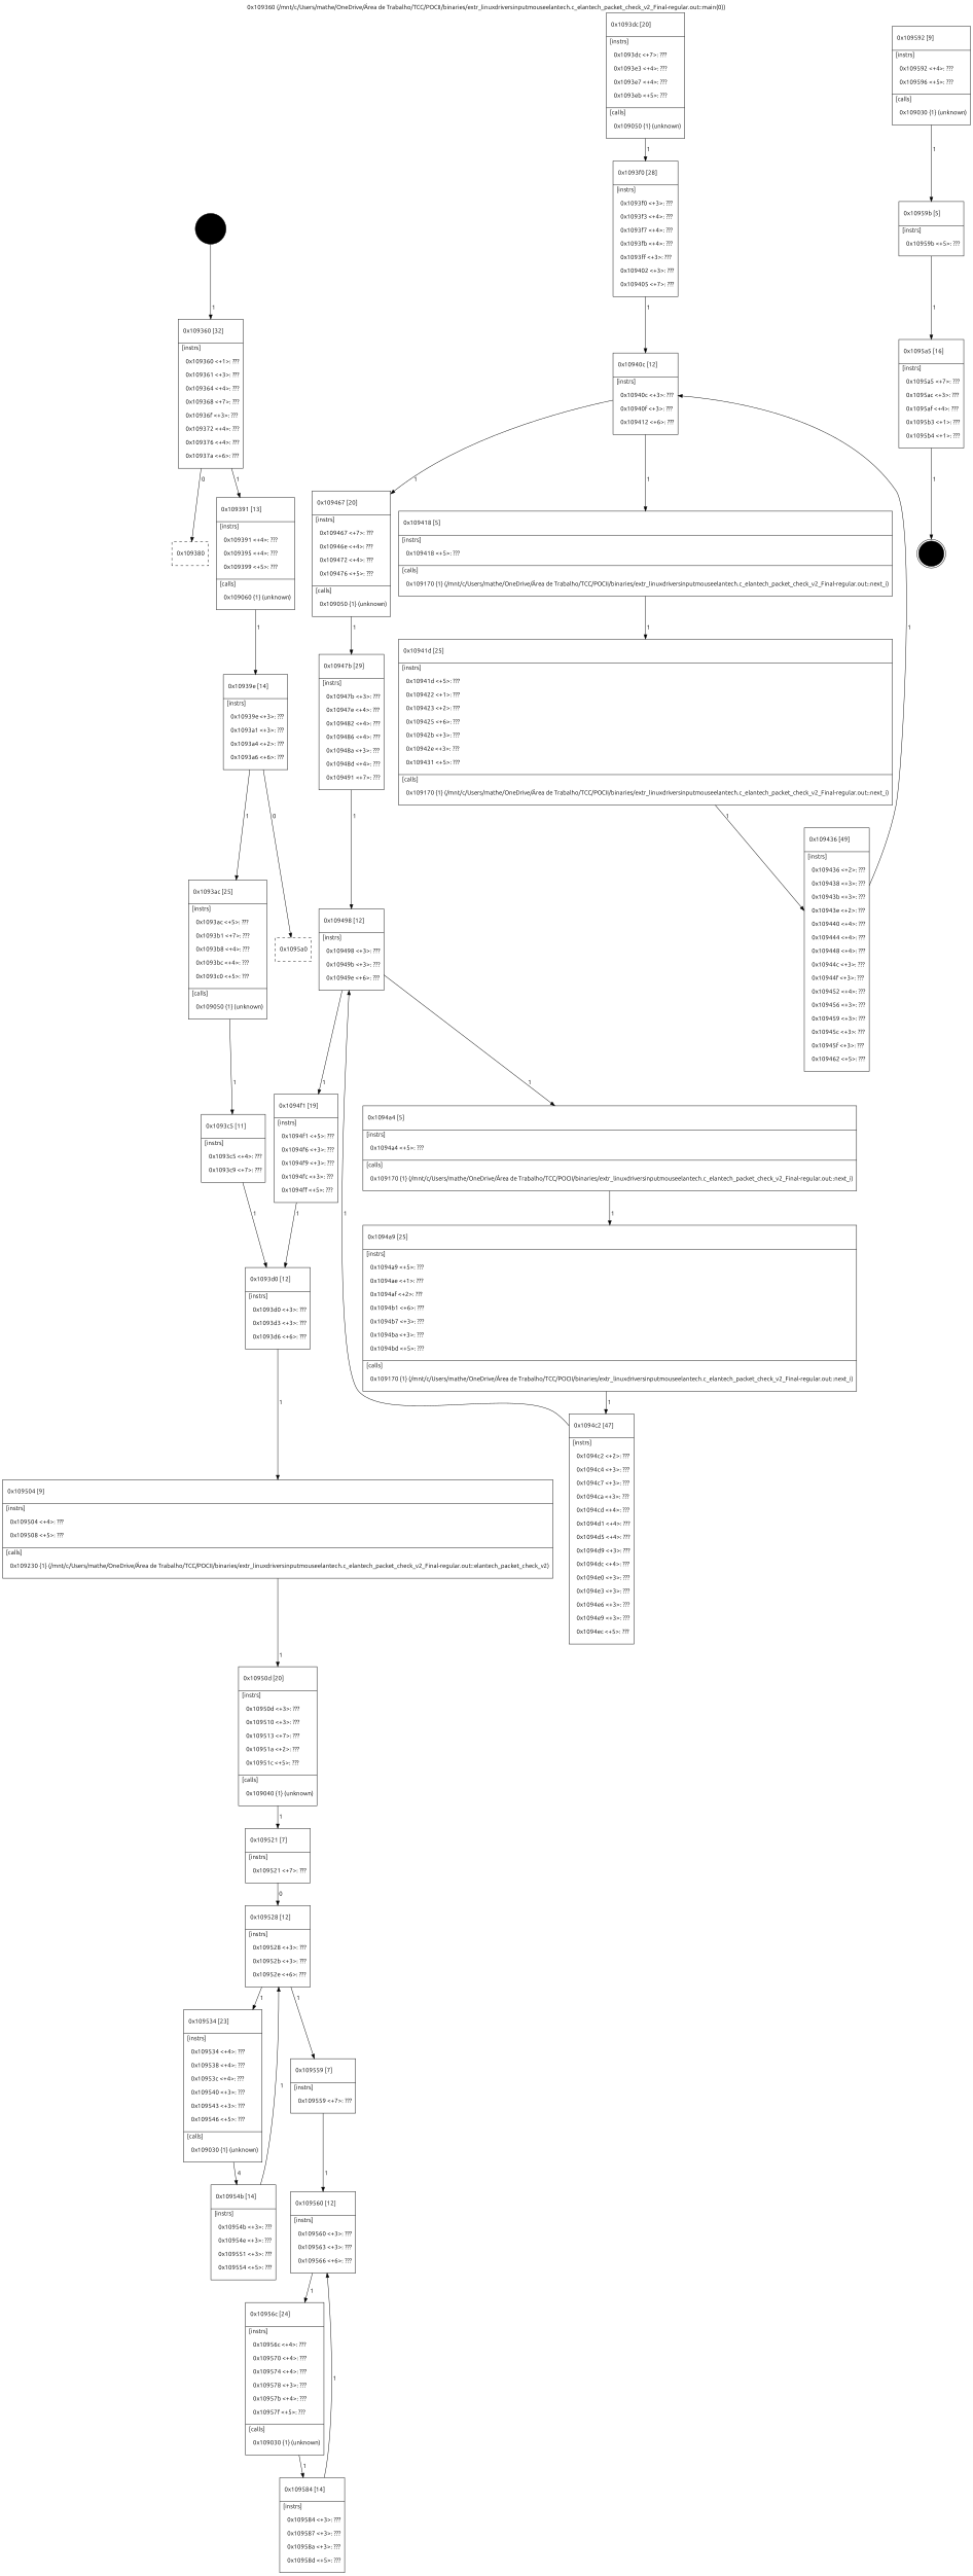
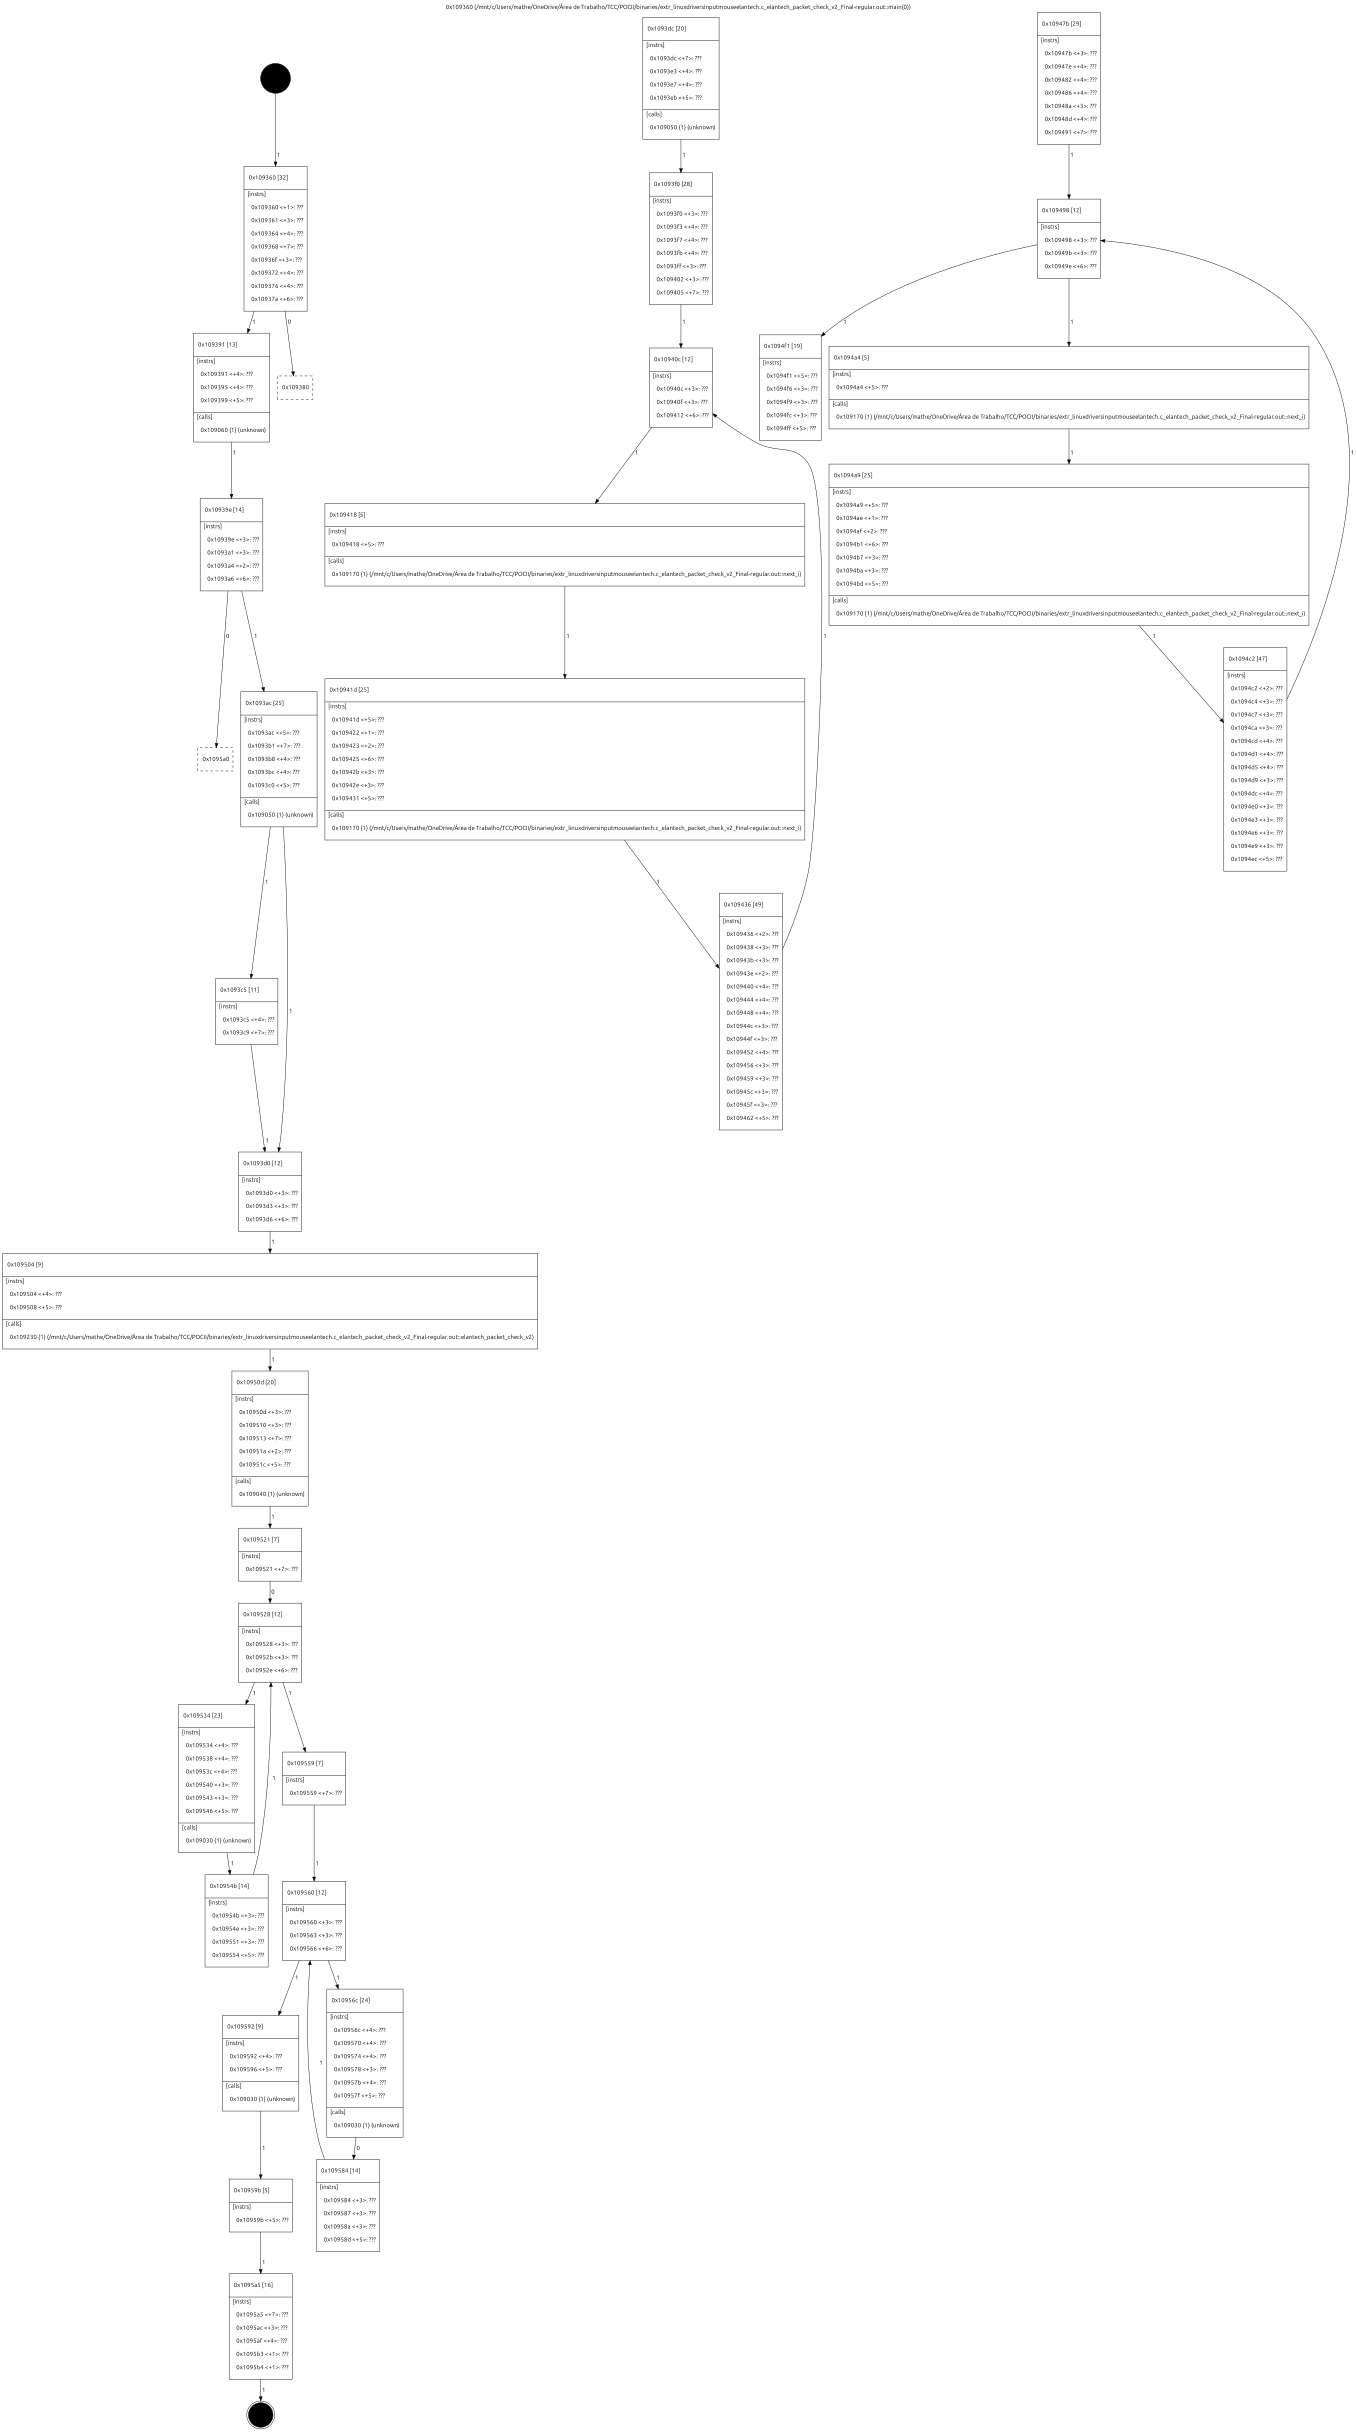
  digraph {
    fontname=Ubuntu
    label="0x109360 (/mnt/c/Users/mathe/OneDrive/Área de Trabalho/TCC/POCII/binaries/extr_linuxdriversinputmouseelantech.c_elantech_packet_check_v2_Final-regular.out::main(0))"
    labelloc=t
    node [fontname=Ubuntu shape=record]
    edge [fontname=Ubuntu]
    Entry [fillcolor=black height=0.3 shape=circle style=filled width=0.3]
    n2 [label="{\n     0x109360 [32]\l\n     | [instrs]\l\n     &nbsp;&nbsp;0x109360 \<+1\>: ???\l\n     &nbsp;&nbsp;0x109361 \<+3\>: ???\l\n     &nbsp;&nbsp;0x109364 \<+4\>: ???\l\n     &nbsp;&nbsp;0x109368 \<+7\>: ???\l\n     &nbsp;&nbsp;0x10936f \<+3\>: ???\l\n     &nbsp;&nbsp;0x109372 \<+4\>: ???\l\n     &nbsp;&nbsp;0x109376 \<+4\>: ???\l\n     &nbsp;&nbsp;0x10937a \<+6\>: ???\l\n  }"]
    n3 [label="{\n     0x109391 [13]\l\n     | [instrs]\l\n     &nbsp;&nbsp;0x109391 \<+4\>: ???\l\n     &nbsp;&nbsp;0x109395 \<+4\>: ???\l\n     &nbsp;&nbsp;0x109399 \<+5\>: ???\l\n     | [calls]\l\n     &nbsp;&nbsp;0x109060 \{1\} (unknown)\l\n  }"]
    n4 [label="{\n     0x109380\l\n  }" style=dashed]
    n5 [label="{\n     0x10939e [14]\l\n     | [instrs]\l\n     &nbsp;&nbsp;0x10939e \<+3\>: ???\l\n     &nbsp;&nbsp;0x1093a1 \<+3\>: ???\l\n     &nbsp;&nbsp;0x1093a4 \<+2\>: ???\l\n     &nbsp;&nbsp;0x1093a6 \<+6\>: ???\l\n  }"]
    n6 [label="{\n     0x1095a0\l\n  }" style=dashed]
    n7 [label="{\n     0x1093ac [25]\l\n     | [instrs]\l\n     &nbsp;&nbsp;0x1093ac \<+5\>: ???\l\n     &nbsp;&nbsp;0x1093b1 \<+7\>: ???\l\n     &nbsp;&nbsp;0x1093b8 \<+4\>: ???\l\n     &nbsp;&nbsp;0x1093bc \<+4\>: ???\l\n     &nbsp;&nbsp;0x1093c0 \<+5\>: ???\l\n     | [calls]\l\n     &nbsp;&nbsp;0x109050 \{1\} (unknown)\l\n  }"]
    n8 [label="{\n     0x1093c5 [11]\l\n     | [instrs]\l\n     &nbsp;&nbsp;0x1093c5 \<+4\>: ???\l\n     &nbsp;&nbsp;0x1093c9 \<+7\>: ???\l\n  }"]
    n9 [label="{\n     0x1093d0 [12]\l\n     | [instrs]\l\n     &nbsp;&nbsp;0x1093d0 \<+3\>: ???\l\n     &nbsp;&nbsp;0x1093d3 \<+3\>: ???\l\n     &nbsp;&nbsp;0x1093d6 \<+6\>: ???\l\n  }"]
    Exit [fillcolor=black height=0.3 peripheries=2 shape=circle style=filled width=0.3]
    n11 [label="{\n     0x109504 [9]\l\n     | [instrs]\l\n     &nbsp;&nbsp;0x109504 \<+4\>: ???\l\n     &nbsp;&nbsp;0x109508 \<+5\>: ???\l\n     | [calls]\l\n     &nbsp;&nbsp;0x109230 \{1\} (/mnt/c/Users/mathe/OneDrive/Área de Trabalho/TCC/POCII/binaries/extr_linuxdriversinputmouseelantech.c_elantech_packet_check_v2_Final-regular.out::elantech_packet_check_v2)\l\n  }"]
    n12 [label="{\n     0x10950d [20]\l\n     | [instrs]\l\n     &nbsp;&nbsp;0x10950d \<+3\>: ???\l\n     &nbsp;&nbsp;0x109510 \<+3\>: ???\l\n     &nbsp;&nbsp;0x109513 \<+7\>: ???\l\n     &nbsp;&nbsp;0x10951a \<+2\>: ???\l\n     &nbsp;&nbsp;0x10951c \<+5\>: ???\l\n     | [calls]\l\n     &nbsp;&nbsp;0x109040 \{1\} (unknown)\l\n  }"]
    n13 [label="{\n     0x1093dc [20]\l\n     | [instrs]\l\n     &nbsp;&nbsp;0x1093dc \<+7\>: ???\l\n     &nbsp;&nbsp;0x1093e3 \<+4\>: ???\l\n     &nbsp;&nbsp;0x1093e7 \<+4\>: ???\l\n     &nbsp;&nbsp;0x1093eb \<+5\>: ???\l\n     | [calls]\l\n     &nbsp;&nbsp;0x109050 \{1\} (unknown)\l\n  }"]
    n14 [label="{\n     0x1093f0 [28]\l\n     | [instrs]\l\n     &nbsp;&nbsp;0x1093f0 \<+3\>: ???\l\n     &nbsp;&nbsp;0x1093f3 \<+4\>: ???\l\n     &nbsp;&nbsp;0x1093f7 \<+4\>: ???\l\n     &nbsp;&nbsp;0x1093fb \<+4\>: ???\l\n     &nbsp;&nbsp;0x1093ff \<+3\>: ???\l\n     &nbsp;&nbsp;0x109402 \<+3\>: ???\l\n     &nbsp;&nbsp;0x109405 \<+7\>: ???\l\n  }"]
    n15 [label="{\n     0x109521 [7]\l\n     | [instrs]\l\n     &nbsp;&nbsp;0x109521 \<+7\>: ???\l\n  }"]
    n16 [label="{\n     0x10940c [12]\l\n     | [instrs]\l\n     &nbsp;&nbsp;0x10940c \<+3\>: ???\l\n     &nbsp;&nbsp;0x10940f \<+3\>: ???\l\n     &nbsp;&nbsp;0x109412 \<+6\>: ???\l\n  }"]
-   n17 [label="{\n     0x109467 [20]\l\n     | [instrs]\l\n     &nbsp;&nbsp;0x109467 \<+7\>: ???\l\n     &nbsp;&nbsp;0x10946e \<+4\>: ???\l\n     &nbsp;&nbsp;0x109472 \<+4\>: ???\l\n     &nbsp;&nbsp;0x109476 \<+5\>: ???\l\n     | [calls]\l\n     &nbsp;&nbsp;0x109050 \{1\} (unknown)\l\n  }"]
    n18 [label="{\n     0x109418 [5]\l\n     | [instrs]\l\n     &nbsp;&nbsp;0x109418 \<+5\>: ???\l\n     | [calls]\l\n     &nbsp;&nbsp;0x109170 \{1\} (/mnt/c/Users/mathe/OneDrive/Área de Trabalho/TCC/POCII/binaries/extr_linuxdriversinputmouseelantech.c_elantech_packet_check_v2_Final-regular.out::next_i)\l\n  }"]
    n19 [label="{\n     0x10947b [29]\l\n     | [instrs]\l\n     &nbsp;&nbsp;0x10947b \<+3\>: ???\l\n     &nbsp;&nbsp;0x10947e \<+4\>: ???\l\n     &nbsp;&nbsp;0x109482 \<+4\>: ???\l\n     &nbsp;&nbsp;0x109486 \<+4\>: ???\l\n     &nbsp;&nbsp;0x10948a \<+3\>: ???\l\n     &nbsp;&nbsp;0x10948d \<+4\>: ???\l\n     &nbsp;&nbsp;0x109491 \<+7\>: ???\l\n  }"]
    n20 [label="{\n     0x10941d [25]\l\n     | [instrs]\l\n     &nbsp;&nbsp;0x10941d \<+5\>: ???\l\n     &nbsp;&nbsp;0x109422 \<+1\>: ???\l\n     &nbsp;&nbsp;0x109423 \<+2\>: ???\l\n     &nbsp;&nbsp;0x109425 \<+6\>: ???\l\n     &nbsp;&nbsp;0x10942b \<+3\>: ???\l\n     &nbsp;&nbsp;0x10942e \<+3\>: ???\l\n     &nbsp;&nbsp;0x109431 \<+5\>: ???\l\n     | [calls]\l\n     &nbsp;&nbsp;0x109170 \{1\} (/mnt/c/Users/mathe/OneDrive/Área de Trabalho/TCC/POCII/binaries/extr_linuxdriversinputmouseelantech.c_elantech_packet_check_v2_Final-regular.out::next_i)\l\n  }"]
    n21 [label="{\n     0x109498 [12]\l\n     | [instrs]\l\n     &nbsp;&nbsp;0x109498 \<+3\>: ???\l\n     &nbsp;&nbsp;0x10949b \<+3\>: ???\l\n     &nbsp;&nbsp;0x10949e \<+6\>: ???\l\n  }"]
    n22 [label="{\n     0x109436 [49]\l\n     | [instrs]\l\n     &nbsp;&nbsp;0x109436 \<+2\>: ???\l\n     &nbsp;&nbsp;0x109438 \<+3\>: ???\l\n     &nbsp;&nbsp;0x10943b \<+3\>: ???\l\n     &nbsp;&nbsp;0x10943e \<+2\>: ???\l\n     &nbsp;&nbsp;0x109440 \<+4\>: ???\l\n     &nbsp;&nbsp;0x109444 \<+4\>: ???\l\n     &nbsp;&nbsp;0x109448 \<+4\>: ???\l\n     &nbsp;&nbsp;0x10944c \<+3\>: ???\l\n     &nbsp;&nbsp;0x10944f \<+3\>: ???\l\n     &nbsp;&nbsp;0x109452 \<+4\>: ???\l\n     &nbsp;&nbsp;0x109456 \<+3\>: ???\l\n     &nbsp;&nbsp;0x109459 \<+3\>: ???\l\n     &nbsp;&nbsp;0x10945c \<+3\>: ???\l\n     &nbsp;&nbsp;0x10945f \<+3\>: ???\l\n     &nbsp;&nbsp;0x109462 \<+5\>: ???\l\n  }"]
    n23 [label="{\n     0x1094f1 [19]\l\n     | [instrs]\l\n     &nbsp;&nbsp;0x1094f1 \<+5\>: ???\l\n     &nbsp;&nbsp;0x1094f6 \<+3\>: ???\l\n     &nbsp;&nbsp;0x1094f9 \<+3\>: ???\l\n     &nbsp;&nbsp;0x1094fc \<+3\>: ???\l\n     &nbsp;&nbsp;0x1094ff \<+5\>: ???\l\n  }"]
    n24 [label="{\n     0x1094a4 [5]\l\n     | [instrs]\l\n     &nbsp;&nbsp;0x1094a4 \<+5\>: ???\l\n     | [calls]\l\n     &nbsp;&nbsp;0x109170 \{1\} (/mnt/c/Users/mathe/OneDrive/Área de Trabalho/TCC/POCII/binaries/extr_linuxdriversinputmouseelantech.c_elantech_packet_check_v2_Final-regular.out::next_i)\l\n  }"]
    n25 [label="{\n     0x1094a9 [25]\l\n     | [instrs]\l\n     &nbsp;&nbsp;0x1094a9 \<+5\>: ???\l\n     &nbsp;&nbsp;0x1094ae \<+1\>: ???\l\n     &nbsp;&nbsp;0x1094af \<+2\>: ???\l\n     &nbsp;&nbsp;0x1094b1 \<+6\>: ???\l\n     &nbsp;&nbsp;0x1094b7 \<+3\>: ???\l\n     &nbsp;&nbsp;0x1094ba \<+3\>: ???\l\n     &nbsp;&nbsp;0x1094bd \<+5\>: ???\l\n     | [calls]\l\n     &nbsp;&nbsp;0x109170 \{1\} (/mnt/c/Users/mathe/OneDrive/Área de Trabalho/TCC/POCII/binaries/extr_linuxdriversinputmouseelantech.c_elantech_packet_check_v2_Final-regular.out::next_i)\l\n  }"]
    n26 [label="{\n     0x1094c2 [47]\l\n     | [instrs]\l\n     &nbsp;&nbsp;0x1094c2 \<+2\>: ???\l\n     &nbsp;&nbsp;0x1094c4 \<+3\>: ???\l\n     &nbsp;&nbsp;0x1094c7 \<+3\>: ???\l\n     &nbsp;&nbsp;0x1094ca \<+3\>: ???\l\n     &nbsp;&nbsp;0x1094cd \<+4\>: ???\l\n     &nbsp;&nbsp;0x1094d1 \<+4\>: ???\l\n     &nbsp;&nbsp;0x1094d5 \<+4\>: ???\l\n     &nbsp;&nbsp;0x1094d9 \<+3\>: ???\l\n     &nbsp;&nbsp;0x1094dc \<+4\>: ???\l\n     &nbsp;&nbsp;0x1094e0 \<+3\>: ???\l\n     &nbsp;&nbsp;0x1094e3 \<+3\>: ???\l\n     &nbsp;&nbsp;0x1094e6 \<+3\>: ???\l\n     &nbsp;&nbsp;0x1094e9 \<+3\>: ???\l\n     &nbsp;&nbsp;0x1094ec \<+5\>: ???\l\n  }"]
    n27 [label="{\n     0x1095a5 [16]\l\n     | [instrs]\l\n     &nbsp;&nbsp;0x1095a5 \<+7\>: ???\l\n     &nbsp;&nbsp;0x1095ac \<+3\>: ???\l\n     &nbsp;&nbsp;0x1095af \<+4\>: ???\l\n     &nbsp;&nbsp;0x1095b3 \<+1\>: ???\l\n     &nbsp;&nbsp;0x1095b4 \<+1\>: ???\l\n  }"]
    n28 [label="{\n     0x109528 [12]\l\n     | [instrs]\l\n     &nbsp;&nbsp;0x109528 \<+3\>: ???\l\n     &nbsp;&nbsp;0x10952b \<+3\>: ???\l\n     &nbsp;&nbsp;0x10952e \<+6\>: ???\l\n  }"]
    n29 [label="{\n     0x109534 [23]\l\n     | [instrs]\l\n     &nbsp;&nbsp;0x109534 \<+4\>: ???\l\n     &nbsp;&nbsp;0x109538 \<+4\>: ???\l\n     &nbsp;&nbsp;0x10953c \<+4\>: ???\l\n     &nbsp;&nbsp;0x109540 \<+3\>: ???\l\n     &nbsp;&nbsp;0x109543 \<+3\>: ???\l\n     &nbsp;&nbsp;0x109546 \<+5\>: ???\l\n     | [calls]\l\n     &nbsp;&nbsp;0x109030 \{1\} (unknown)\l\n  }"]
    n30 [label="{\n     0x109559 [7]\l\n     | [instrs]\l\n     &nbsp;&nbsp;0x109559 \<+7\>: ???\l\n  }"]
    n31 [label="{\n     0x10954b [14]\l\n     | [instrs]\l\n     &nbsp;&nbsp;0x10954b \<+3\>: ???\l\n     &nbsp;&nbsp;0x10954e \<+3\>: ???\l\n     &nbsp;&nbsp;0x109551 \<+3\>: ???\l\n     &nbsp;&nbsp;0x109554 \<+5\>: ???\l\n  }"]
    n32 [label="{\n     0x109560 [12]\l\n     | [instrs]\l\n     &nbsp;&nbsp;0x109560 \<+3\>: ???\l\n     &nbsp;&nbsp;0x109563 \<+3\>: ???\l\n     &nbsp;&nbsp;0x109566 \<+6\>: ???\l\n  }"]
    n33 [label="{\n     0x109592 [9]\l\n     | [instrs]\l\n     &nbsp;&nbsp;0x109592 \<+4\>: ???\l\n     &nbsp;&nbsp;0x109596 \<+5\>: ???\l\n     | [calls]\l\n     &nbsp;&nbsp;0x109030 \{1\} (unknown)\l\n  }"]
    n34 [label="{\n     0x10956c [24]\l\n     | [instrs]\l\n     &nbsp;&nbsp;0x10956c \<+4\>: ???\l\n     &nbsp;&nbsp;0x109570 \<+4\>: ???\l\n     &nbsp;&nbsp;0x109574 \<+4\>: ???\l\n     &nbsp;&nbsp;0x109578 \<+3\>: ???\l\n     &nbsp;&nbsp;0x10957b \<+4\>: ???\l\n     &nbsp;&nbsp;0x10957f \<+5\>: ???\l\n     | [calls]\l\n     &nbsp;&nbsp;0x109030 \{1\} (unknown)\l\n  }"]
    n35 [label="{\n     0x10959b [5]\l\n     | [instrs]\l\n     &nbsp;&nbsp;0x10959b \<+5\>: ???\l\n  }"]
    n36 [label="{\n     0x109584 [14]\l\n     | [instrs]\l\n     &nbsp;&nbsp;0x109584 \<+3\>: ???\l\n     &nbsp;&nbsp;0x109587 \<+3\>: ???\l\n     &nbsp;&nbsp;0x10958a \<+3\>: ???\l\n     &nbsp;&nbsp;0x10958d \<+5\>: ???\l\n  }"]
    Entry -> n2 [label=" 1"]
    n2 -> n3 [label=" 1"]
    n2 -> n4 [label=" 0"]
    n3 -> n5 [label=" 1"]
    n5 -> n6 [label=" 0"]
    n5 -> n7 [label=" 1"]
    n7 -> n8 [label=" 1"]
    n8 -> n9 [label=" 1"]
    n9 -> n11 [label=" 1"]
    n11 -> n12 [label=" 1"]
    n12 -> n15 [label=" 1"]
    n13 -> n14 [label=" 1"]
    n14 -> n16 [label=" 1"]
    n15 -> n28 [label=" 0"]
-   n16 -> n17 [label=" 1"]
    n16 -> n18 [label=" 1"]
-   n17 -> n19 [label=" 1"]
    n18 -> n20 [label=" 1"]
    n19 -> n21 [label=" 1"]
    n20 -> n22 [label=" 1"]
    n21 -> n23 [label=" 1"]
    n21 -> n24 [label=" 1"]
    n22 -> n16 [label=" 1"]
-   n23 -> n9 [label=" 1"]
+   n7 -> n9 [label=" 1"]
    n24 -> n25 [label=" 1"]
    n25 -> n26 [label=" 1"]
    n26 -> n21 [label=" 1"]
    n27 -> Exit [label=" 1"]
    n28 -> n29 [label=" 1"]
    n28 -> n30 [label=" 1"]
-   n29 -> n31 [label=" 4"]
+   n29 -> n31 [label=" 1"]
    n30 -> n32 [label=" 1"]
    n31 -> n28 [label=" 1"]
+   n32 -> n33 [label=" 1"]
    n32 -> n34 [label=" 1"]
    n33 -> n35 [label=" 1"]
-   n34 -> n36 [label=" 1"]
+   n34 -> n36 [label=" 0"]
    n35 -> n27 [label=" 1"]
    n36 -> n32 [label=" 1"]
  }
